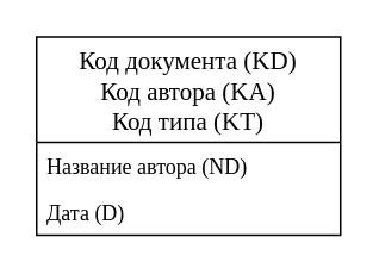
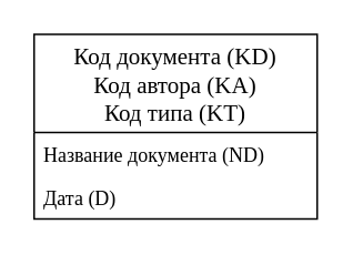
  <mxCell id="0" />
  <mxCell id="1" parent="0" />
  <mxCell id="2" value="Код документа (KD)&#10;Код автора (KA)&#10;Код типа (KT)" style="swimlane;fontStyle=0;childLayout=stackLayout;horizontal=1;startSize=59;fillColor=none;horizontalStack=0;resizeParent=1;resizeParentMax=0;resizeLast=0;collapsible=1;marginBottom=0;swimlaneFillColor=#ffffff;align=center;fontSize=14;fontFamily=Times New Roman;" vertex="1" parent="1"><mxGeometry x="20" y="20" width="170" height="111" as="geometry" /></mxCell>
- <mxCell id="3" value="Название автора (ND)" style="text;strokeColor=none;fillColor=none;spacingLeft=4;spacingRight=4;overflow=hidden;rotatable=0;points=[[0,0.5],[1,0.5]];portConstraint=eastwest;fontSize=12;fontFamily=Times New Roman;" vertex="1" parent="2"><mxGeometry y="59" width="170" height="26" as="geometry" /></mxCell>
+ <mxCell id="3" value="Название документа (ND)" style="text;strokeColor=none;fillColor=none;spacingLeft=4;spacingRight=4;overflow=hidden;rotatable=0;points=[[0,0.5],[1,0.5]];portConstraint=eastwest;fontSize=12;fontFamily=Times New Roman;" vertex="1" parent="2"><mxGeometry y="59" width="170" height="26" as="geometry" /></mxCell>
  <mxCell id="4" value="Дата (D)" style="text;strokeColor=none;fillColor=none;spacingLeft=4;spacingRight=4;overflow=hidden;rotatable=0;points=[[0,0.5],[1,0.5]];portConstraint=eastwest;fontSize=12;fontFamily=Times New Roman;" vertex="1" parent="2"><mxGeometry y="85" width="170" height="26" as="geometry" /></mxCell>
